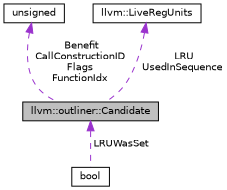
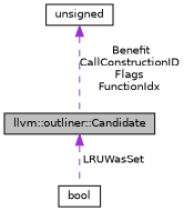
  digraph {
    node [color=black fontname=Helvetica fontsize=10 shape=box]
    edge [color=darkorchid3 dir=back fontname=Helvetica fontsize=10 labelfontname=Helvetica labelfontsize=10 style=dashed]
    n1 [fillcolor=grey75 fontcolor=black height=0.2 label="llvm::outliner::Candidate" style=filled width=0.4]
    n2 [height=0.2 label=bool width=0.4]
    n3 [height=0.2 label=unsigned width=0.4]
-   n4 [height=0.2 label="llvm::LiveRegUnits" width=0.4]
    n1 -> n2 [label=" LRUWasSet"]
    n3 -> n1 [label=" Benefit\nCallConstructionID\nFlags\nFunctionIdx"]
-   n4 -> n1 [label=" LRU\nUsedInSequence"]
  }
